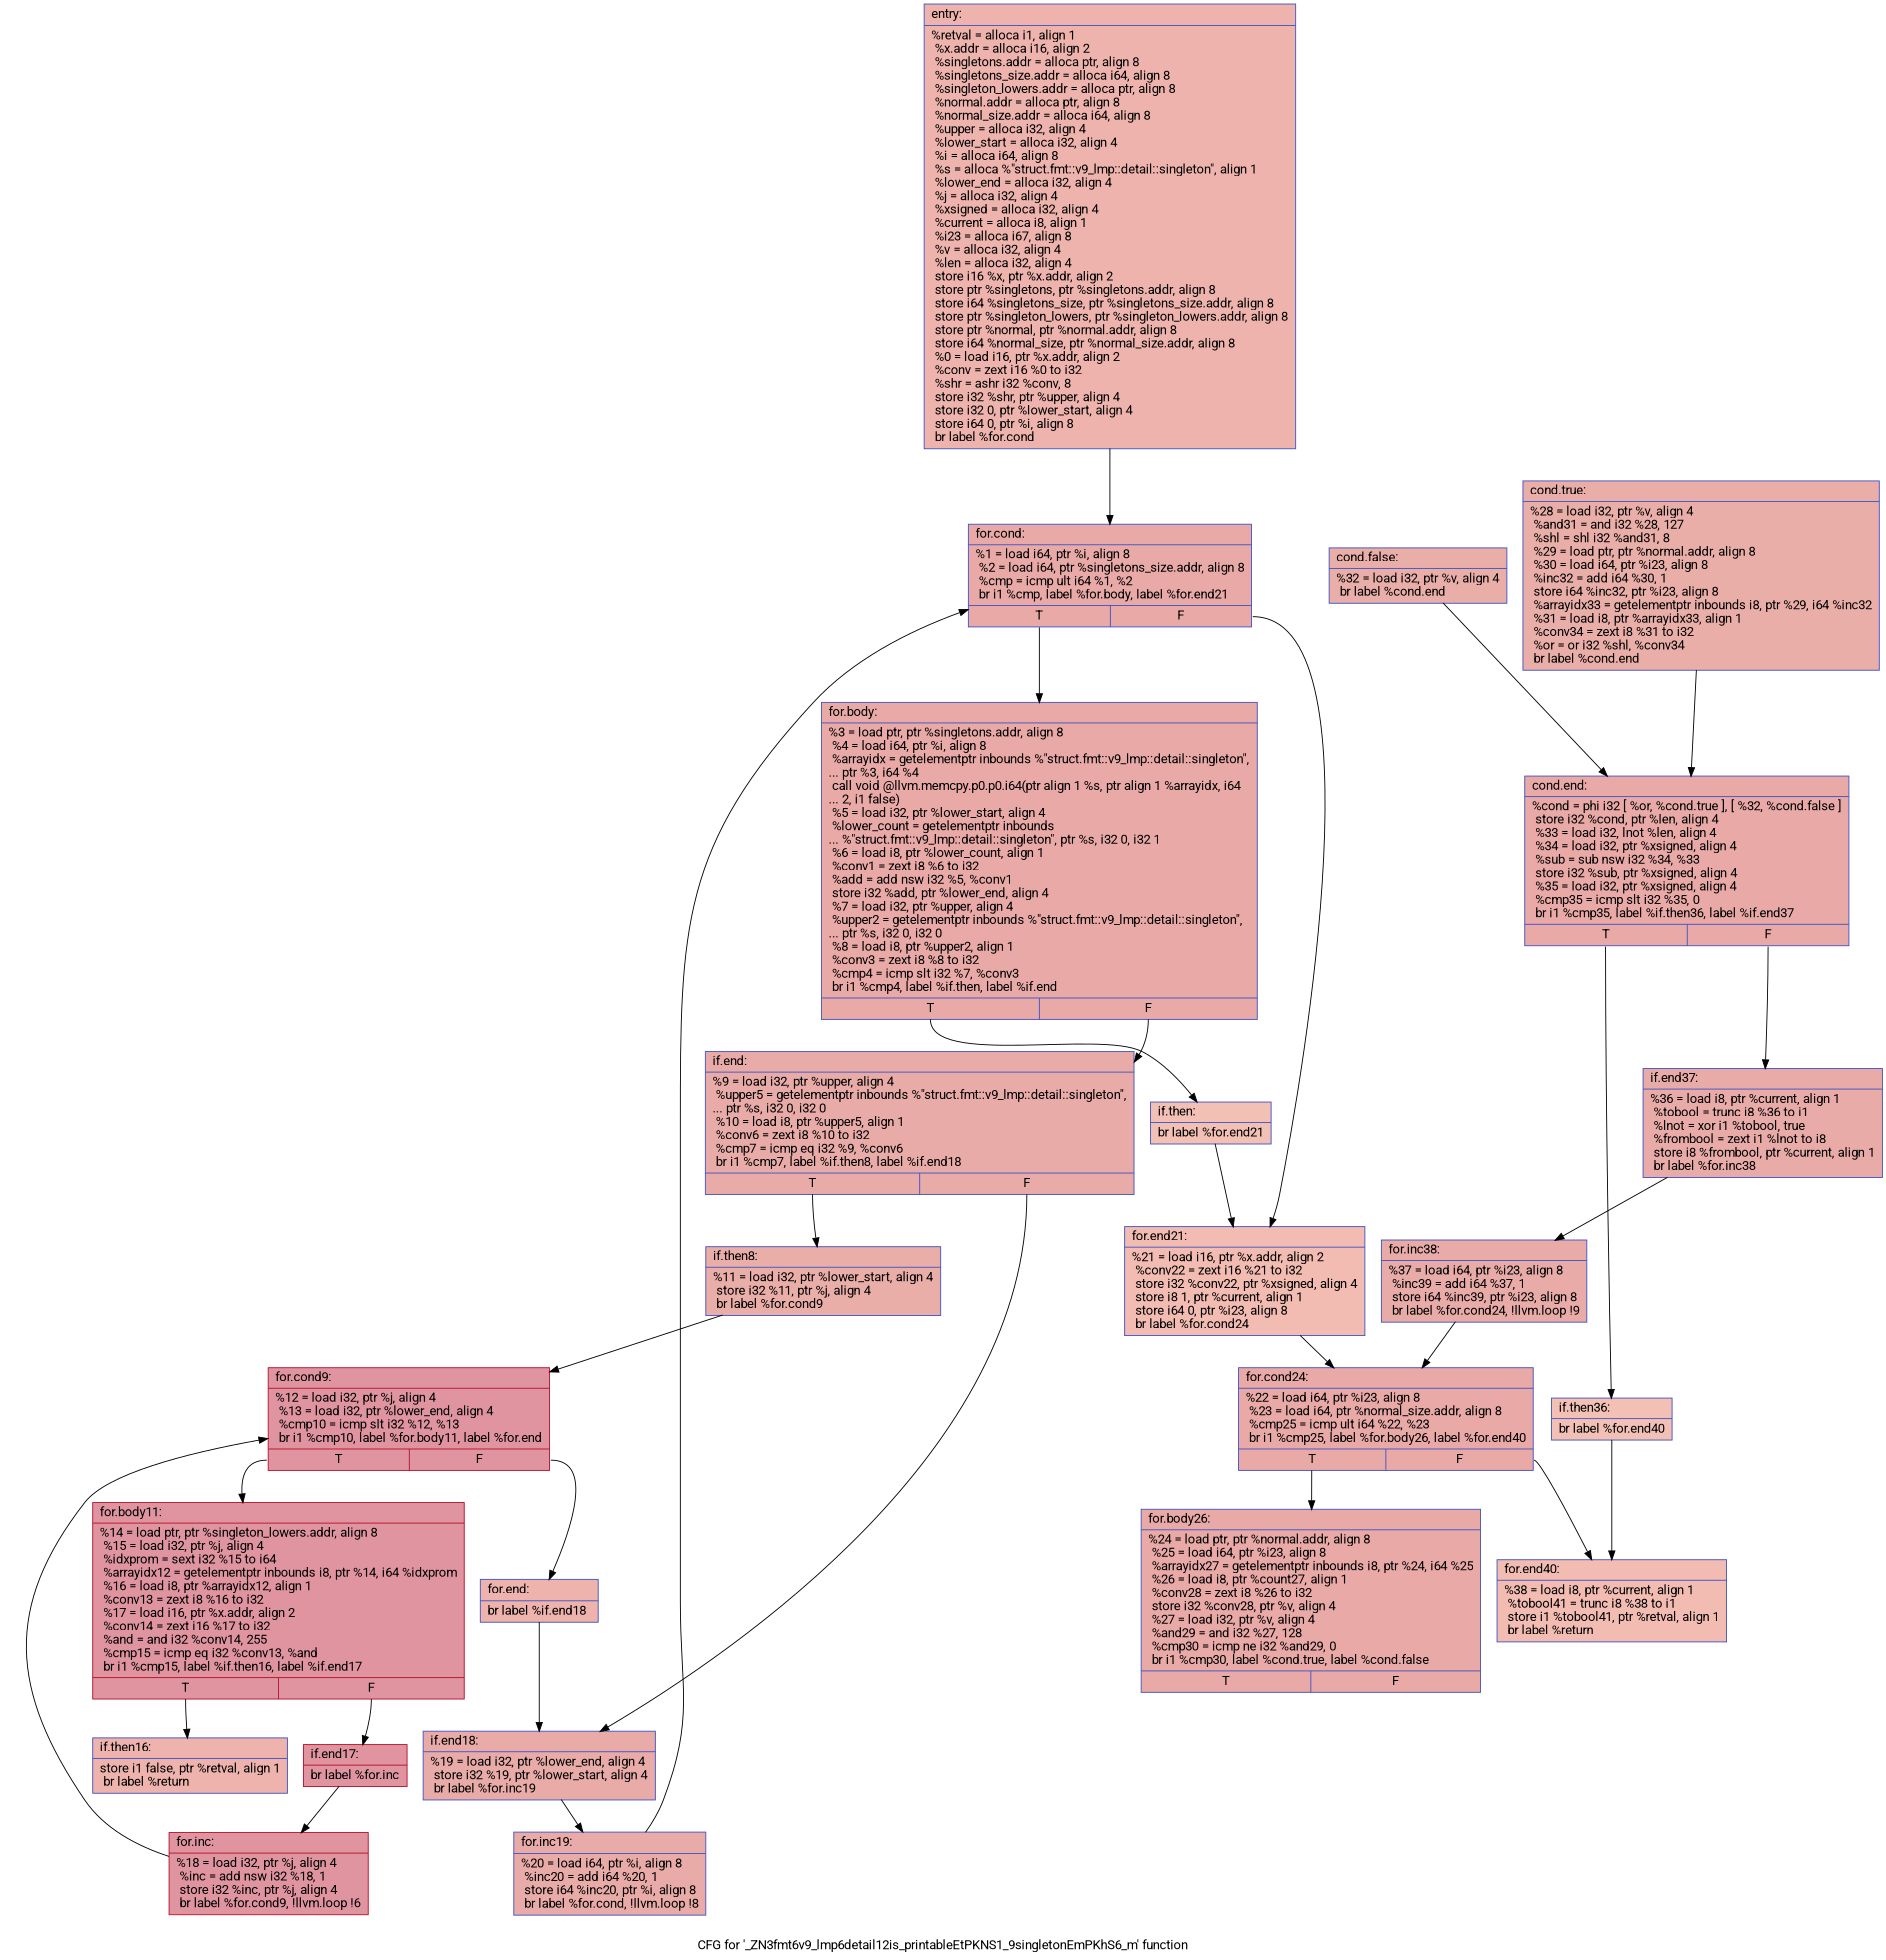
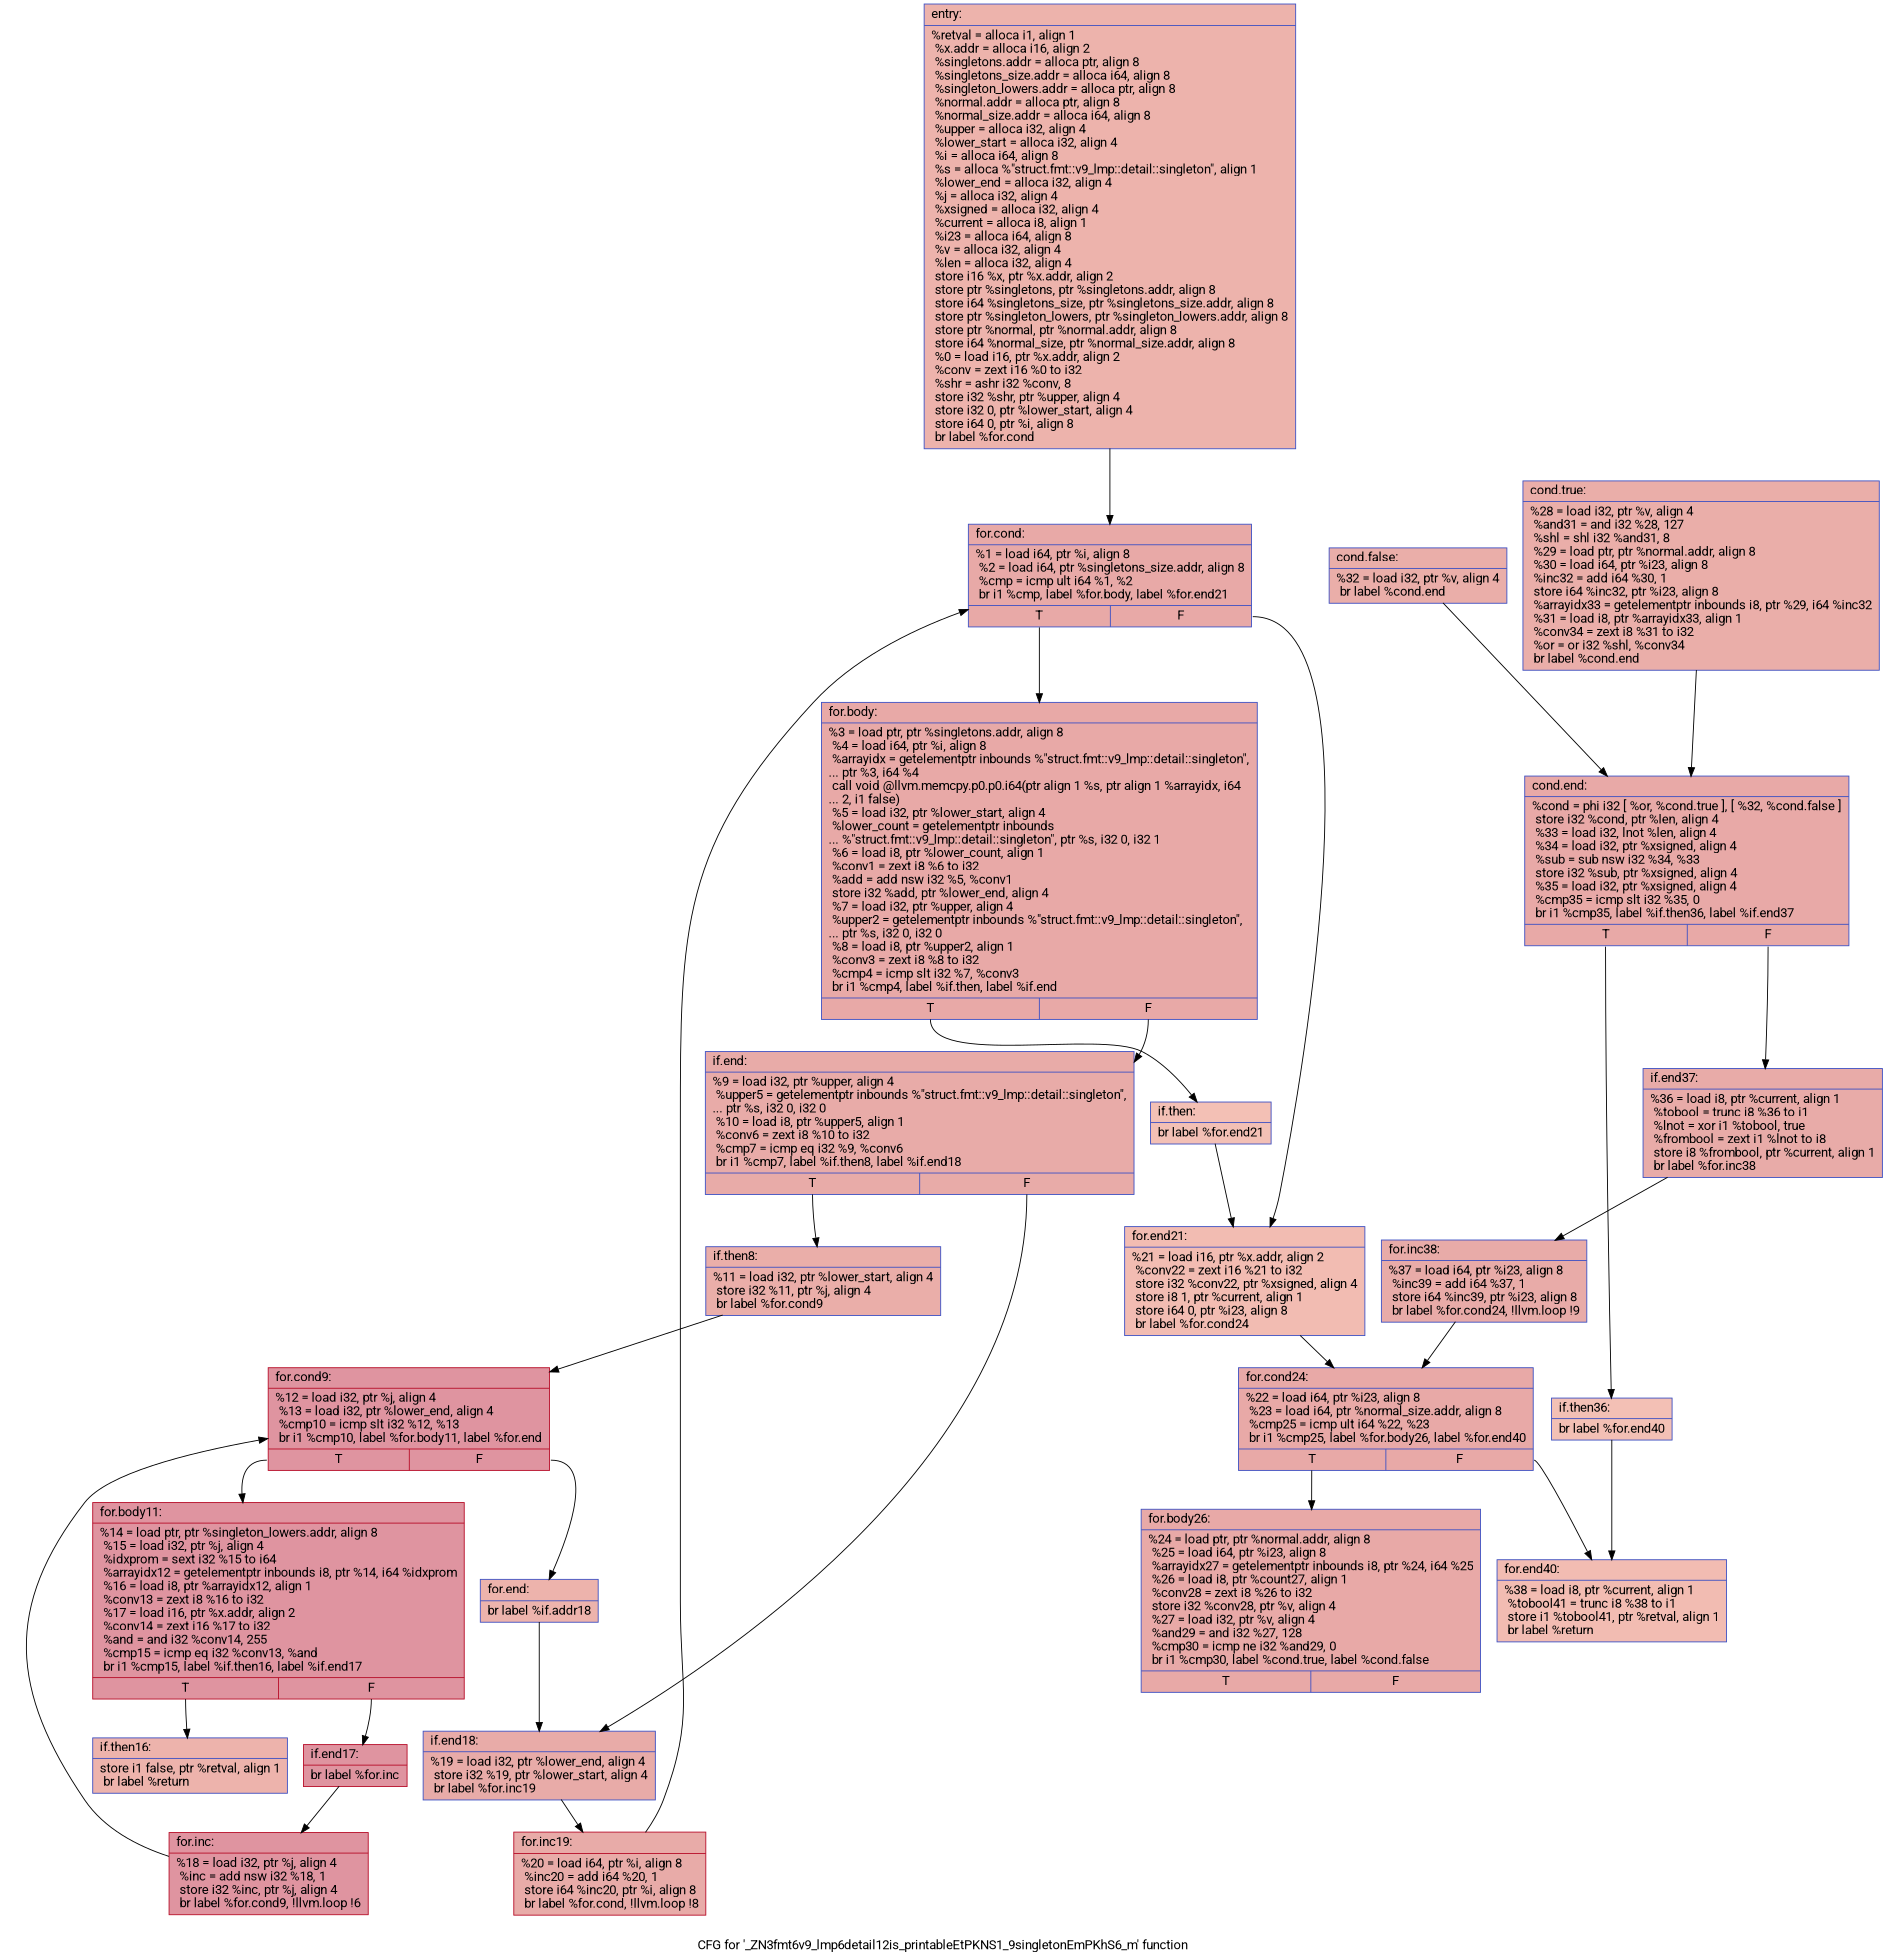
  digraph {
    fontname=Roboto
    label="CFG for '_ZN3fmt6v9_lmp6detail12is_printableEtPKNS1_9singletonEmPKhS6_m' function"
    node [color="#3d50c3ff" fillcolor="#ca3b3770" fontname=Roboto shape=record style=filled]
    edge [fontname=Roboto]
-   n1 [fillcolor="#d6524470" label="{entry:\l|  %retval = alloca i1, align 1\l  %x.addr = alloca i16, align 2\l  %singletons.addr = alloca ptr, align 8\l  %singletons_size.addr = alloca i64, align 8\l  %singleton_lowers.addr = alloca ptr, align 8\l  %normal.addr = alloca ptr, align 8\l  %normal_size.addr = alloca i64, align 8\l  %upper = alloca i32, align 4\l  %lower_start = alloca i32, align 4\l  %i = alloca i64, align 8\l  %s = alloca %\"struct.fmt::v9_lmp::detail::singleton\", align 1\l  %lower_end = alloca i32, align 4\l  %j = alloca i32, align 4\l  %xsigned = alloca i32, align 4\l  %current = alloca i8, align 1\l  %i23 = alloca i67, align 8\l  %v = alloca i32, align 4\l  %len = alloca i32, align 4\l  store i16 %x, ptr %x.addr, align 2\l  store ptr %singletons, ptr %singletons.addr, align 8\l  store i64 %singletons_size, ptr %singletons_size.addr, align 8\l  store ptr %singleton_lowers, ptr %singleton_lowers.addr, align 8\l  store ptr %normal, ptr %normal.addr, align 8\l  store i64 %normal_size, ptr %normal_size.addr, align 8\l  %0 = load i16, ptr %x.addr, align 2\l  %conv = zext i16 %0 to i32\l  %shr = ashr i32 %conv, 8\l  store i32 %shr, ptr %upper, align 4\l  store i32 0, ptr %lower_start, align 4\l  store i64 0, ptr %i, align 8\l  br label %for.cond\l}"]
+   n1 [fillcolor="#d6524470" label="{entry:\l|  %retval = alloca i1, align 1\l  %x.addr = alloca i16, align 2\l  %singletons.addr = alloca ptr, align 8\l  %singletons_size.addr = alloca i64, align 8\l  %singleton_lowers.addr = alloca ptr, align 8\l  %normal.addr = alloca ptr, align 8\l  %normal_size.addr = alloca i64, align 8\l  %upper = alloca i32, align 4\l  %lower_start = alloca i32, align 4\l  %i = alloca i64, align 8\l  %s = alloca %\"struct.fmt::v9_lmp::detail::singleton\", align 1\l  %lower_end = alloca i32, align 4\l  %j = alloca i32, align 4\l  %xsigned = alloca i32, align 4\l  %current = alloca i8, align 1\l  %i23 = alloca i64, align 8\l  %v = alloca i32, align 4\l  %len = alloca i32, align 4\l  store i16 %x, ptr %x.addr, align 2\l  store ptr %singletons, ptr %singletons.addr, align 8\l  store i64 %singletons_size, ptr %singletons_size.addr, align 8\l  store ptr %singleton_lowers, ptr %singleton_lowers.addr, align 8\l  store ptr %normal, ptr %normal.addr, align 8\l  store i64 %normal_size, ptr %normal_size.addr, align 8\l  %0 = load i16, ptr %x.addr, align 2\l  %conv = zext i16 %0 to i32\l  %shr = ashr i32 %conv, 8\l  store i32 %shr, ptr %upper, align 4\l  store i32 0, ptr %lower_start, align 4\l  store i64 0, ptr %i, align 8\l  br label %for.cond\l}"]
    n2 [label="{for.cond:\l|  %1 = load i64, ptr %i, align 8\l  %2 = load i64, ptr %singletons_size.addr, align 8\l  %cmp = icmp ult i64 %1, %2\l  br i1 %cmp, label %for.body, label %for.end21\l|{<s0>T|<s1>F}}"]
    n3 [label="{for.body:\l|  %3 = load ptr, ptr %singletons.addr, align 8\l  %4 = load i64, ptr %i, align 8\l  %arrayidx = getelementptr inbounds %\"struct.fmt::v9_lmp::detail::singleton\",\l... ptr %3, i64 %4\l  call void @llvm.memcpy.p0.p0.i64(ptr align 1 %s, ptr align 1 %arrayidx, i64\l... 2, i1 false)\l  %5 = load i32, ptr %lower_start, align 4\l  %lower_count = getelementptr inbounds\l... %\"struct.fmt::v9_lmp::detail::singleton\", ptr %s, i32 0, i32 1\l  %6 = load i8, ptr %lower_count, align 1\l  %conv1 = zext i8 %6 to i32\l  %add = add nsw i32 %5, %conv1\l  store i32 %add, ptr %lower_end, align 4\l  %7 = load i32, ptr %upper, align 4\l  %upper2 = getelementptr inbounds %\"struct.fmt::v9_lmp::detail::singleton\",\l... ptr %s, i32 0, i32 0\l  %8 = load i8, ptr %upper2, align 1\l  %conv3 = zext i8 %8 to i32\l  %cmp4 = icmp slt i32 %7, %conv3\l  br i1 %cmp4, label %if.then, label %if.end\l|{<s0>T|<s1>F}}"]
    n4 [fillcolor="#e1675170" label="{for.end21:\l|  %21 = load i16, ptr %x.addr, align 2\l  %conv22 = zext i16 %21 to i32\l  store i32 %conv22, ptr %xsigned, align 4\l  store i8 1, ptr %current, align 1\l  store i64 0, ptr %i23, align 8\l  br label %for.cond24\l}"]
    n5 [fillcolor="#e5705870" label="{if.then:\l|  br label %for.end21\l}"]
    n6 [fillcolor="#cc403a70" label="{if.end:\l|  %9 = load i32, ptr %upper, align 4\l  %upper5 = getelementptr inbounds %\"struct.fmt::v9_lmp::detail::singleton\",\l... ptr %s, i32 0, i32 0\l  %10 = load i8, ptr %upper5, align 1\l  %conv6 = zext i8 %10 to i32\l  %cmp7 = icmp eq i32 %9, %conv6\l  br i1 %cmp7, label %if.then8, label %if.end18\l|{<s0>T|<s1>F}}"]
    n7 [label="{for.cond24:\l|  %22 = load i64, ptr %i23, align 8\l  %23 = load i64, ptr %normal_size.addr, align 8\l  %cmp25 = icmp ult i64 %22, %23\l  br i1 %cmp25, label %for.body26, label %for.end40\l|{<s0>T|<s1>F}}"]
    n8 [fillcolor="#d0473d70" label="{if.then8:\l|  %11 = load i32, ptr %lower_start, align 4\l  store i32 %11, ptr %j, align 4\l  br label %for.cond9\l}"]
    n9 [fillcolor="#cc403a70" label="{if.end18:\l|  %19 = load i32, ptr %lower_end, align 4\l  store i32 %19, ptr %lower_start, align 4\l  br label %for.inc19\l}"]
    n10 [label="{for.body26:\l|  %24 = load ptr, ptr %normal.addr, align 8\l  %25 = load i64, ptr %i23, align 8\l  %arrayidx27 = getelementptr inbounds i8, ptr %24, i64 %25\l  %26 = load i8, ptr %count27, align 1\l  %conv28 = zext i8 %26 to i32\l  store i32 %conv28, ptr %v, align 4\l  %27 = load i32, ptr %v, align 4\l  %and29 = and i32 %27, 128\l  %cmp30 = icmp ne i32 %and29, 0\l  br i1 %cmp30, label %cond.true, label %cond.false\l|{<s0>T|<s1>F}}"]
    n11 [fillcolor="#e1675170" label="{for.end40:\l|  %38 = load i8, ptr %current, align 1\l  %tobool41 = trunc i8 %38 to i1\l  store i1 %tobool41, ptr %retval, align 1\l  br label %return\l}"]
    n12 [color="#b70d28ff" fillcolor="#b70d2870" label="{for.cond9:\l|  %12 = load i32, ptr %j, align 4\l  %13 = load i32, ptr %lower_end, align 4\l  %cmp10 = icmp slt i32 %12, %13\l  br i1 %cmp10, label %for.body11, label %for.end\l|{<s0>T|<s1>F}}"]
-   n13 [fillcolor="#cc403a70" label="{for.inc19:\l|  %20 = load i64, ptr %i, align 8\l  %inc20 = add i64 %20, 1\l  store i64 %inc20, ptr %i, align 8\l  br label %for.cond, !llvm.loop !8\l}"]
+   n13 [color="#b70d28ff" fillcolor="#cc403a70" label="{for.inc19:\l|  %20 = load i64, ptr %i, align 8\l  %inc20 = add i64 %20, 1\l  store i64 %inc20, ptr %i, align 8\l  br label %for.cond, !llvm.loop !8\l}"]
    n14 [color="#b70d28ff" fillcolor="#b70d2870" label="{for.body11:\l|  %14 = load ptr, ptr %singleton_lowers.addr, align 8\l  %15 = load i32, ptr %j, align 4\l  %idxprom = sext i32 %15 to i64\l  %arrayidx12 = getelementptr inbounds i8, ptr %14, i64 %idxprom\l  %16 = load i8, ptr %arrayidx12, align 1\l  %conv13 = zext i8 %16 to i32\l  %17 = load i16, ptr %x.addr, align 2\l  %conv14 = zext i16 %17 to i32\l  %and = and i32 %conv14, 255\l  %cmp15 = icmp eq i32 %conv13, %and\l  br i1 %cmp15, label %if.then16, label %if.end17\l|{<s0>T|<s1>F}}"]
-   n15 [fillcolor="#d6524470" label="{for.end:\l|  br label %if.end18\l}"]
+   n15 [fillcolor="#d6524470" label="{for.end:\l|  br label %if.addr18\l}"]
    n16 [fillcolor="#d6524470" label="{if.then16:\l|  store i1 false, ptr %retval, align 1\l  br label %return\l}"]
    n17 [color="#b70d28ff" fillcolor="#b70d2870" label="{if.end17:\l|  br label %for.inc\l}"]
    n18 [color="#b70d28ff" fillcolor="#b70d2870" label="{for.inc:\l|  %18 = load i32, ptr %j, align 4\l  %inc = add nsw i32 %18, 1\l  store i32 %inc, ptr %j, align 4\l  br label %for.cond9, !llvm.loop !6\l}"]
    n19 [fillcolor="#d0473d70" label="{cond.true:\l|  %28 = load i32, ptr %v, align 4\l  %and31 = and i32 %28, 127\l  %shl = shl i32 %and31, 8\l  %29 = load ptr, ptr %normal.addr, align 8\l  %30 = load i64, ptr %i23, align 8\l  %inc32 = add i64 %30, 1\l  store i64 %inc32, ptr %i23, align 8\l  %arrayidx33 = getelementptr inbounds i8, ptr %29, i64 %inc32\l  %31 = load i8, ptr %arrayidx33, align 1\l  %conv34 = zext i8 %31 to i32\l  %or = or i32 %shl, %conv34\l  br label %cond.end\l}"]
    n20 [label="{cond.end:\l|  %cond = phi i32 [ %or, %cond.true ], [ %32, %cond.false ]\l  store i32 %cond, ptr %len, align 4\l  %33 = load i32, lnot %len, align 4\l  %34 = load i32, ptr %xsigned, align 4\l  %sub = sub nsw i32 %34, %33\l  store i32 %sub, ptr %xsigned, align 4\l  %35 = load i32, ptr %xsigned, align 4\l  %cmp35 = icmp slt i32 %35, 0\l  br i1 %cmp35, label %if.then36, label %if.end37\l|{<s0>T|<s1>F}}"]
    n21 [fillcolor="#d0473d70" label="{cond.false:\l|  %32 = load i32, ptr %v, align 4\l  br label %cond.end\l}"]
    n22 [fillcolor="#e5705870" label="{if.then36:\l|  br label %for.end40\l}"]
    n23 [fillcolor="#cc403a70" label="{if.end37:\l|  %36 = load i8, ptr %current, align 1\l  %tobool = trunc i8 %36 to i1\l  %lnot = xor i1 %tobool, true\l  %frombool = zext i1 %lnot to i8\l  store i8 %frombool, ptr %current, align 1\l  br label %for.inc38\l}"]
    n24 [fillcolor="#cc403a70" label="{for.inc38:\l|  %37 = load i64, ptr %i23, align 8\l  %inc39 = add i64 %37, 1\l  store i64 %inc39, ptr %i23, align 8\l  br label %for.cond24, !llvm.loop !9\l}"]
    n1 -> n2
    n2 -> n3 [tailport=s0]
    n2 -> n4 [tailport=s1]
    n3 -> n5 [tailport=s0]
    n3 -> n6 [tailport=s1]
    n4 -> n7
    n5 -> n4
    n6 -> n8 [tailport=s0]
    n6 -> n9 [tailport=s1]
    n7 -> n10 [tailport=s0]
    n7 -> n11 [tailport=s1]
    n8 -> n12
    n9 -> n13
    n12 -> n14 [tailport=s0]
    n12 -> n15 [tailport=s1]
    n13 -> n2
    n14 -> n16 [tailport=s0]
    n14 -> n17 [tailport=s1]
    n15 -> n9
    n17 -> n18
    n18 -> n12
    n19 -> n20
    n20 -> n22 [tailport=s0]
    n20 -> n23 [tailport=s1]
    n21 -> n20
    n22 -> n11
    n23 -> n24
    n24 -> n7
  }
